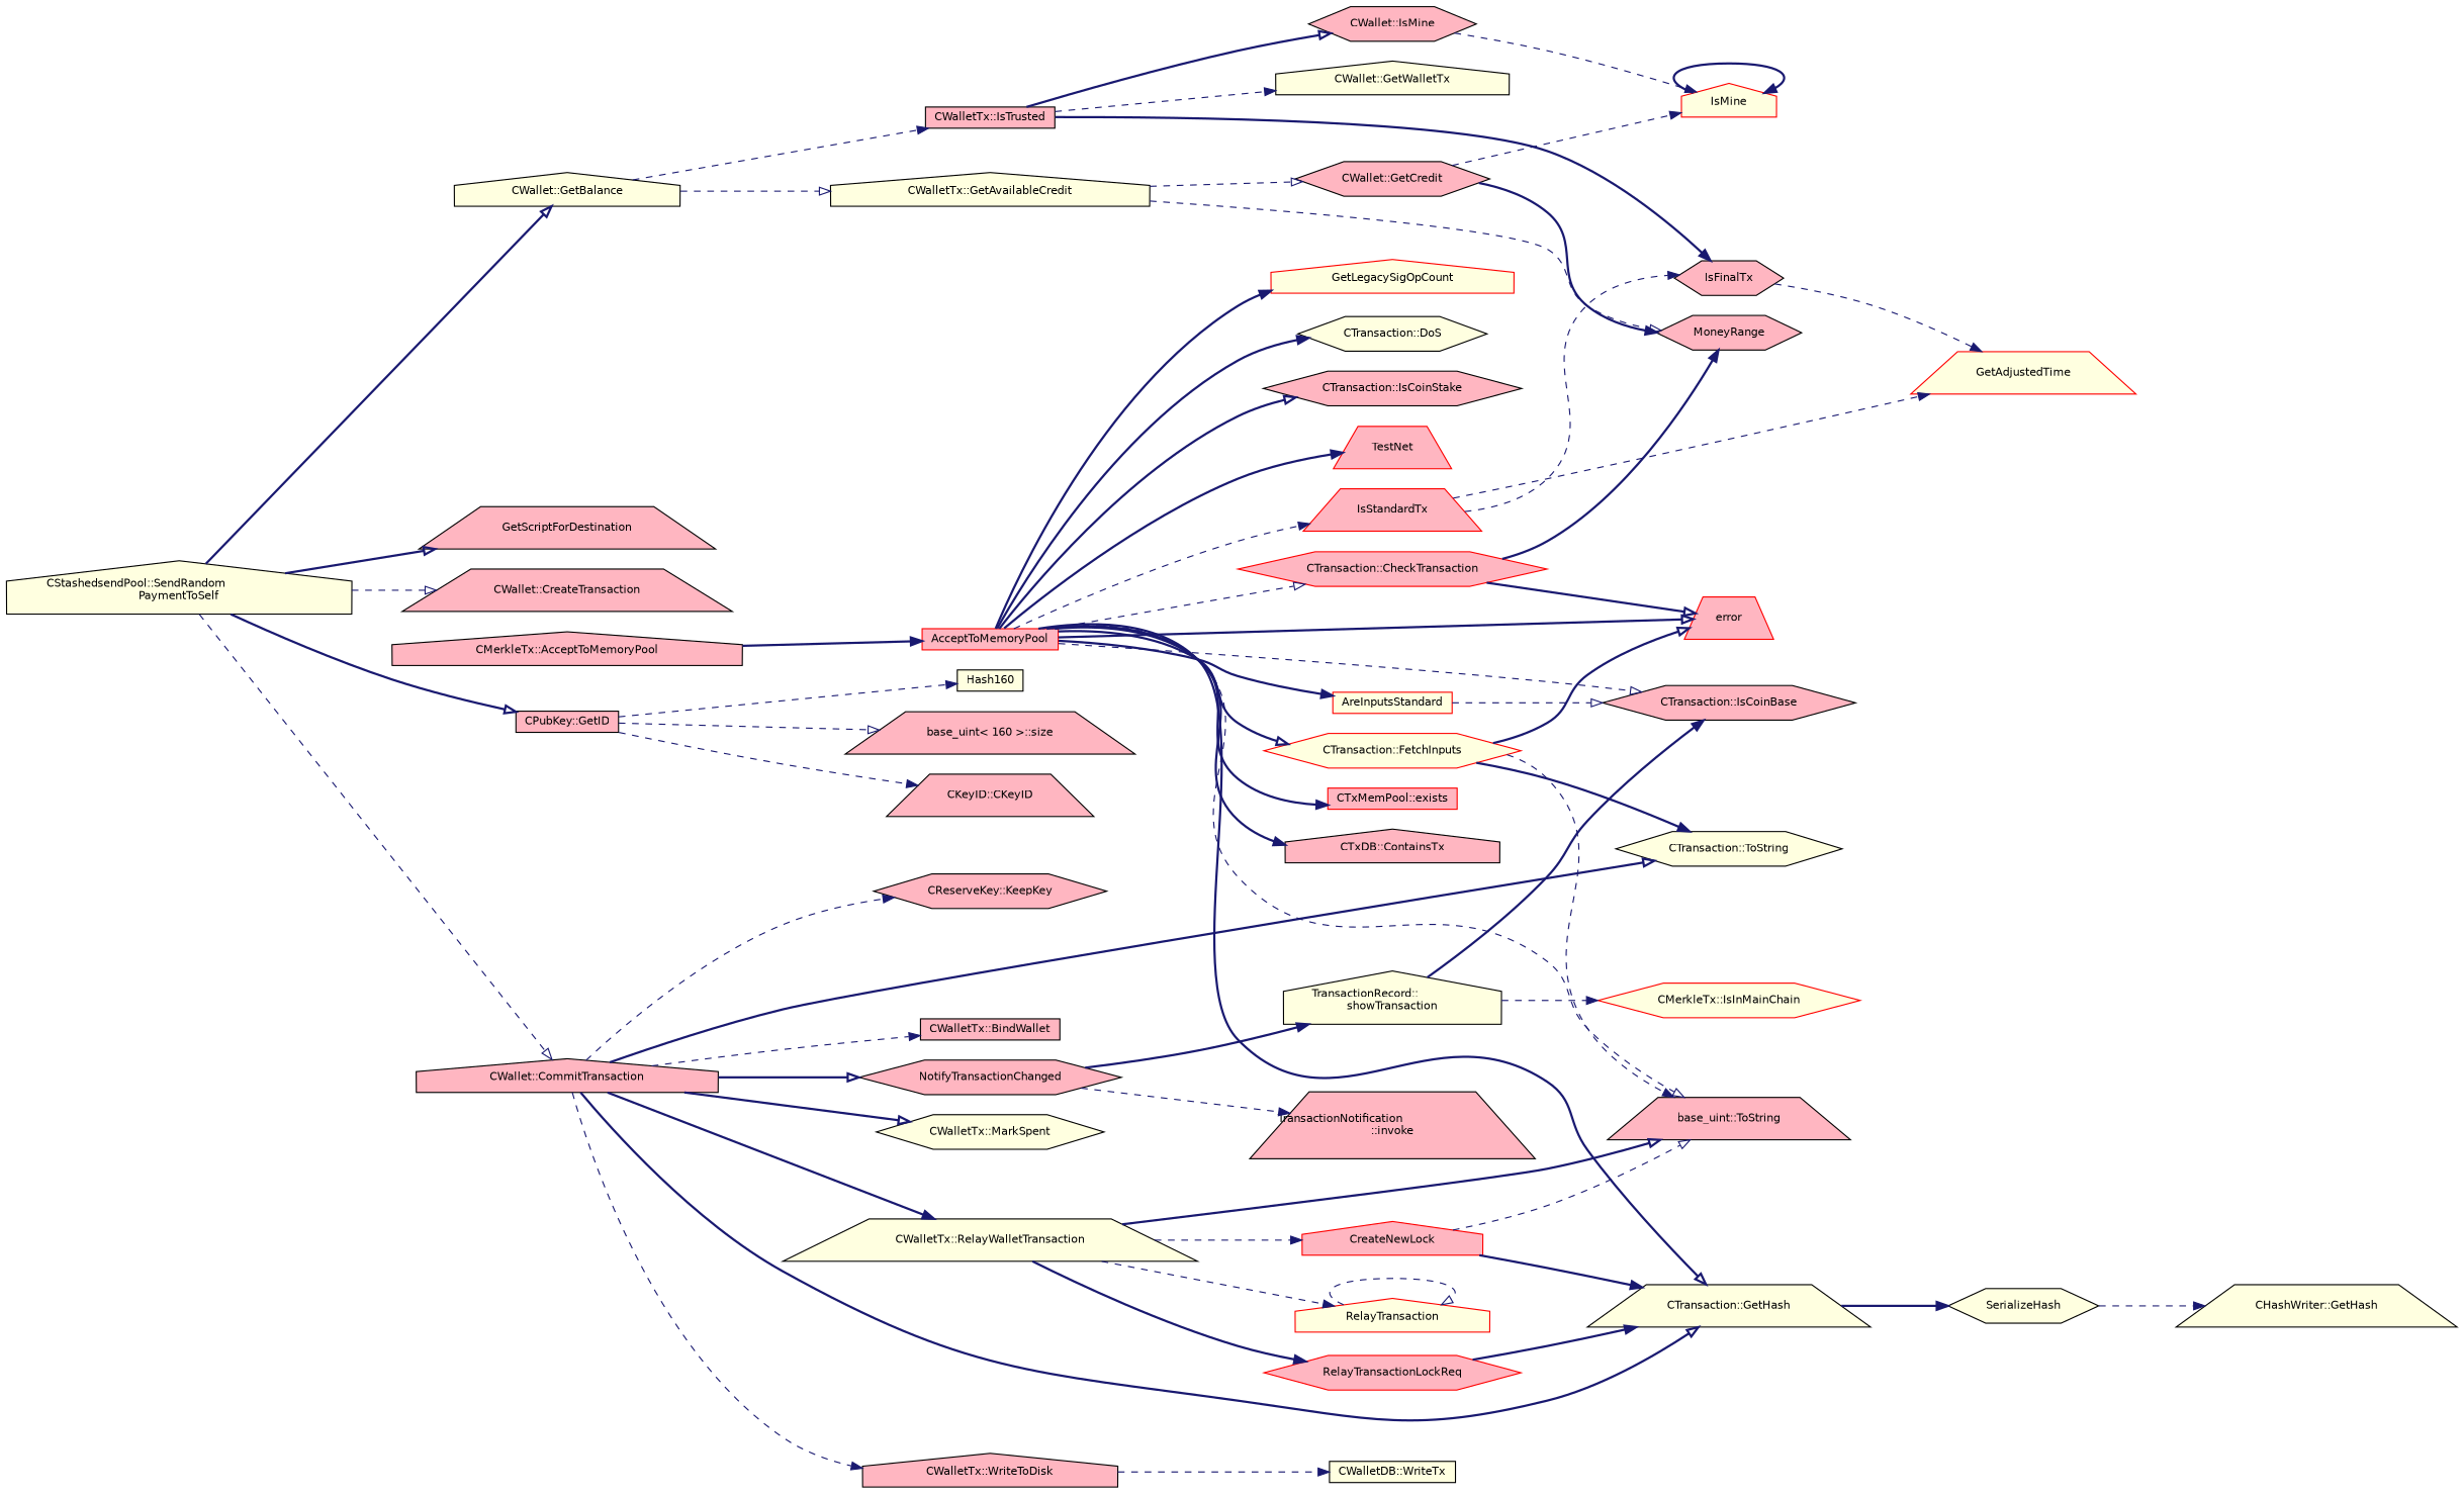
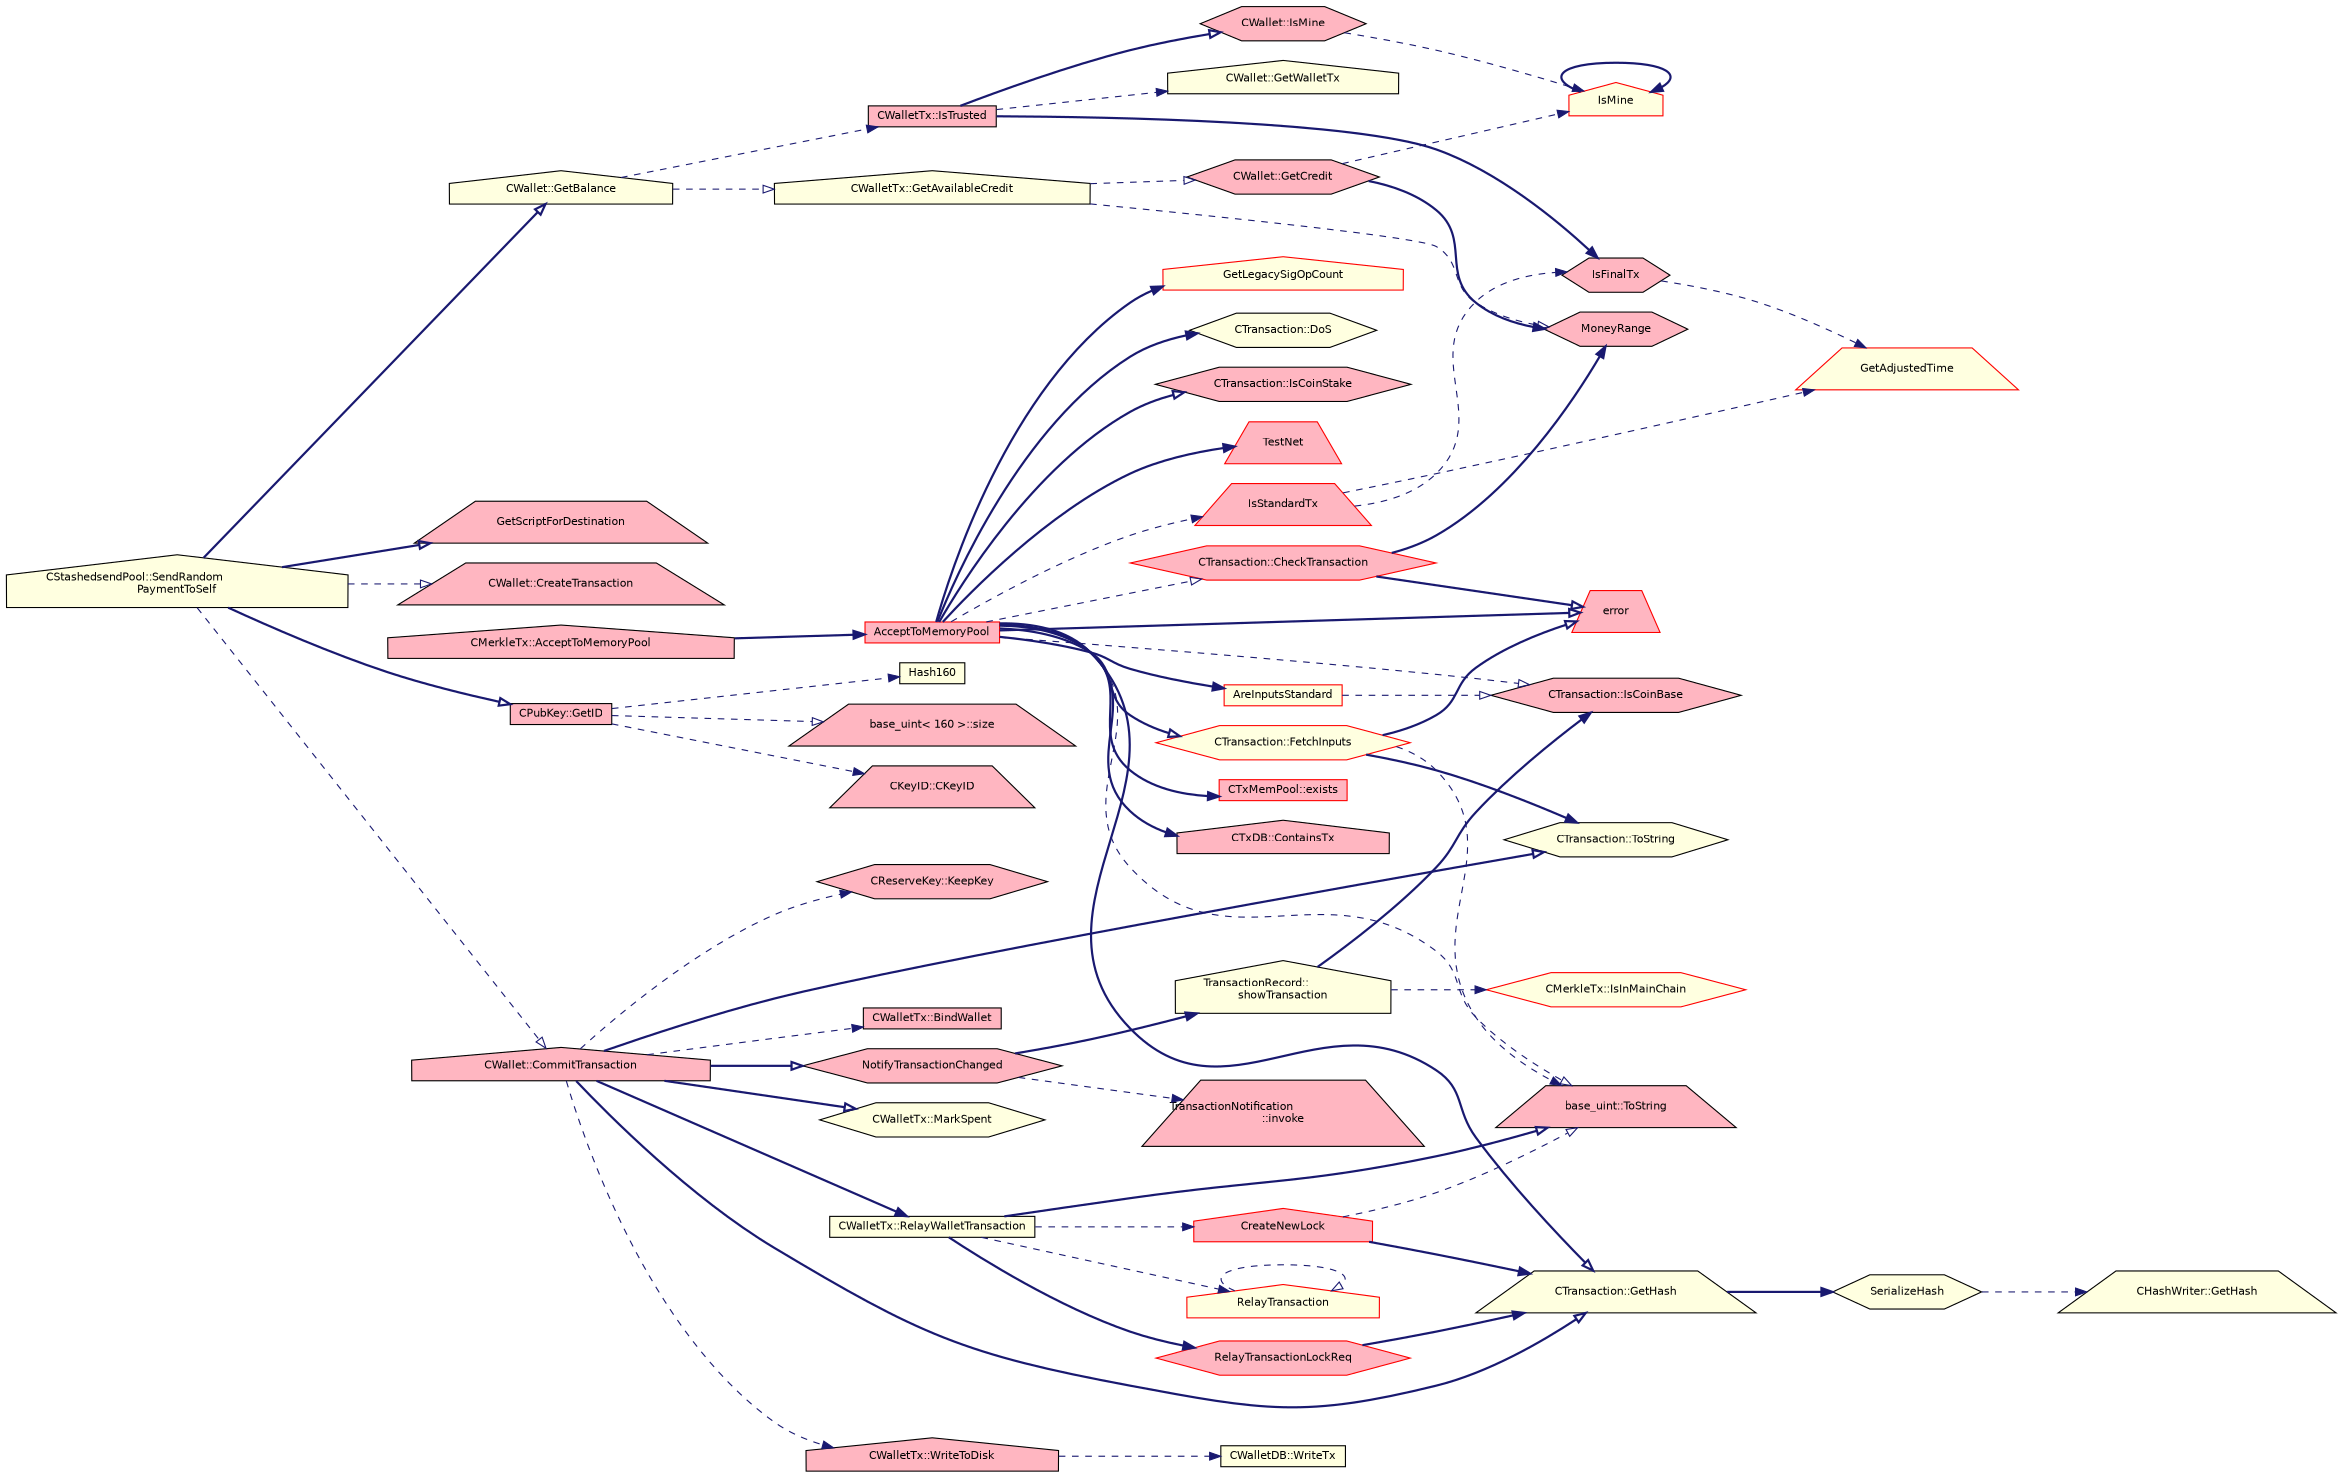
  digraph {
    rankdir=LR
    node [color=black fillcolor=lightpink fontname=Helvetica fontsize=10 shape=hexagon style=filled]
    edge [arrowhead=normal color=midnightblue fontname=Helvetica fontsize=10 labelfontname=Helvetica labelfontsize=10 style=bold]
    n1 [fillcolor=lightyellow fontcolor=black height=0.2 label="CStashedsendPool::SendRandom\lPaymentToSelf" shape=house width=0.4]
    n2 [fillcolor=lightyellow height=0.2 label="CWallet::GetBalance" shape=house width=0.4]
    n3 [height=0.2 label=GetScriptForDestination shape=trapezium width=0.4]
    n4 [height=0.2 label="CPubKey::GetID" shape=box width=0.4]
    n5 [height=0.2 label="CWallet::CreateTransaction" shape=trapezium width=0.4]
    n6 [height=0.2 label="CWallet::CommitTransaction" shape=house width=0.4]
    n7 [height=0.2 label="CWalletTx::IsTrusted" shape=box width=0.4]
    n8 [fillcolor=lightyellow height=0.2 label="CWalletTx::GetAvailableCredit" shape=house width=0.4]
    n9 [height=0.2 label="CKeyID::CKeyID" shape=trapezium width=0.4]
    n10 [fillcolor=lightyellow height=0.2 label=Hash160 shape=box width=0.4]
    n11 [height=0.2 label="base_uint\< 160 \>::size" shape=trapezium width=0.4]
    n12 [fillcolor=lightyellow height=0.2 label="CTransaction::ToString" width=0.4]
    n13 [height=0.2 label="CReserveKey::KeepKey" width=0.4]
    n14 [height=0.2 label="CWalletTx::BindWallet" shape=box width=0.4]
    n15 [fillcolor=lightyellow height=0.2 label="CWalletTx::MarkSpent" width=0.4]
    n16 [height=0.2 label="CWalletTx::WriteToDisk" shape=house width=0.4]
    n17 [height=0.2 label=NotifyTransactionChanged width=0.4]
    n18 [fillcolor=lightyellow height=0.2 label="CTransaction::GetHash" shape=trapezium width=0.4]
-   n19 [fillcolor=lightyellow height=0.2 label="CWalletTx::RelayWalletTransaction" shape=trapezium width=0.4]
+   n19 [fillcolor=lightyellow height=0.2 label="CWalletTx::RelayWalletTransaction" shape=box width=0.4]
    n20 [height=0.2 label=IsFinalTx width=0.4]
    n21 [fillcolor=lightyellow height=0.2 label="CWallet::GetWalletTx" shape=house width=0.4]
    n22 [height=0.2 label="CWallet::IsMine" width=0.4]
    n23 [height=0.2 label="CWallet::GetCredit" width=0.4]
    n24 [height=0.2 label=MoneyRange width=0.4]
    n25 [color=red fillcolor=lightyellow height=0.2 label=GetAdjustedTime shape=trapezium width=0.4]
    n26 [color=red fillcolor=lightyellow height=0.2 label=IsMine shape=house width=0.4]
    n27 [fillcolor=lightyellow height=0.2 label="CWalletDB::WriteTx" shape=box width=0.4]
    n28 [fillcolor=lightyellow height=0.2 label="TransactionRecord::\lshowTransaction" shape=house width=0.4]
    n29 [height=0.2 label="TransactionNotification\l::invoke" shape=trapezium width=0.4]
    n30 [fillcolor=lightyellow height=0.2 label=SerializeHash width=0.4]
    n31 [height=0.2 label="CMerkleTx::AcceptToMemoryPool" shape=house width=0.4]
    n32 [color=red height=0.2 label=AcceptToMemoryPool shape=box width=0.4]
    n33 [height=0.2 label="base_uint::ToString" shape=trapezium width=0.4]
    n34 [color=red height=0.2 label=CreateNewLock shape=house width=0.4]
    n35 [color=red height=0.2 label=RelayTransactionLockReq width=0.4]
    n36 [color=red fillcolor=lightyellow height=0.2 label=RelayTransaction shape=house width=0.4]
    n37 [height=0.2 label="CTransaction::IsCoinBase" width=0.4]
    n38 [color=red fillcolor=lightyellow height=0.2 label="CMerkleTx::IsInMainChain" width=0.4]
    n39 [fillcolor=lightyellow height=0.2 label="CHashWriter::GetHash" shape=trapezium width=0.4]
    n40 [color=red height=0.2 label="CTransaction::CheckTransaction" width=0.4]
    n41 [color=red height=0.2 label=error shape=trapezium width=0.4]
    n42 [fillcolor=lightyellow height=0.2 label="CTransaction::DoS" width=0.4]
    n43 [height=0.2 label="CTransaction::IsCoinStake" width=0.4]
    n44 [color=red height=0.2 label=TestNet shape=trapezium width=0.4]
    n45 [color=red height=0.2 label=IsStandardTx shape=trapezium width=0.4]
    n46 [color=red height=0.2 label="CTxMemPool::exists" shape=box width=0.4]
    n47 [height=0.2 label="CTxDB::ContainsTx" shape=house width=0.4]
    n48 [color=red fillcolor=lightyellow height=0.2 label="CTransaction::FetchInputs" width=0.4]
    n49 [color=red fillcolor=lightyellow height=0.2 label=AreInputsStandard shape=box width=0.4]
    n50 [color=red fillcolor=lightyellow height=0.2 label=GetLegacySigOpCount shape=house width=0.4]
    n1 -> n2 [arrowhead=onormal]
    n1 -> n3 [arrowhead=onormal]
    n1 -> n4 [arrowhead=onormal]
    n1 -> n5 [arrowhead=onormal style=dashed]
    n1 -> n6 [arrowhead=onormal style=dashed]
    n2 -> n7 [style=dashed]
    n2 -> n8 [arrowhead=onormal style=dashed]
    n4 -> n9 [style=dashed]
    n4 -> n10 [style=dashed]
    n4 -> n11 [arrowhead=onormal style=dashed]
    n6 -> n12 [arrowhead=onormal]
    n6 -> n13 [style=dashed]
    n6 -> n14 [style=dashed]
    n6 -> n15 [arrowhead=onormal]
    n6 -> n16 [style=dashed]
    n6 -> n17 [arrowhead=onormal]
    n6 -> n18 [arrowhead=onormal]
    n6 -> n19
    n7 -> n20
    n7 -> n21 [style=dashed]
    n7 -> n22 [arrowhead=onormal]
    n8 -> n23 [arrowhead=onormal style=dashed]
    n8 -> n24 [arrowhead=onormal style=dashed]
    n16 -> n27 [style=dashed]
    n17 -> n28
    n17 -> n29 [style=dashed]
    n18 -> n30
    n19 -> n33 [arrowhead=onormal]
    n19 -> n34 [style=dashed]
    n19 -> n35
    n19 -> n36 [style=dashed]
    n20 -> n25 [style=dashed]
    n22 -> n26 [style=dashed]
    n23 -> n24
    n23 -> n26 [style=dashed]
    n26 -> n26
    n28 -> n37
    n28 -> n38 [style=dashed]
    n30 -> n39 [style=dashed]
    n31 -> n32
    n32 -> n18 [arrowhead=onormal]
    n32 -> n33 [arrowhead=onormal style=dashed]
    n32 -> n37 [arrowhead=onormal style=dashed]
    n32 -> n40 [arrowhead=onormal style=dashed]
    n32 -> n41 [arrowhead=onormal]
    n32 -> n42
    n32 -> n43 [arrowhead=onormal]
    n32 -> n44
    n32 -> n45 [style=dashed]
    n32 -> n46
    n32 -> n47
    n32 -> n48 [arrowhead=onormal]
    n32 -> n49
    n32 -> n50
    n34 -> n18
    n34 -> n33 [arrowhead=onormal style=dashed]
    n35 -> n18
    n36 -> n36 [arrowhead=onormal style=dashed]
    n40 -> n24
    n40 -> n41 [arrowhead=onormal]
    n45 -> n20 [style=dashed]
    n45 -> n25 [style=dashed]
    n48 -> n12
    n48 -> n33 [style=dashed]
    n48 -> n41 [arrowhead=onormal]
    n49 -> n37 [arrowhead=onormal style=dashed]
  }
